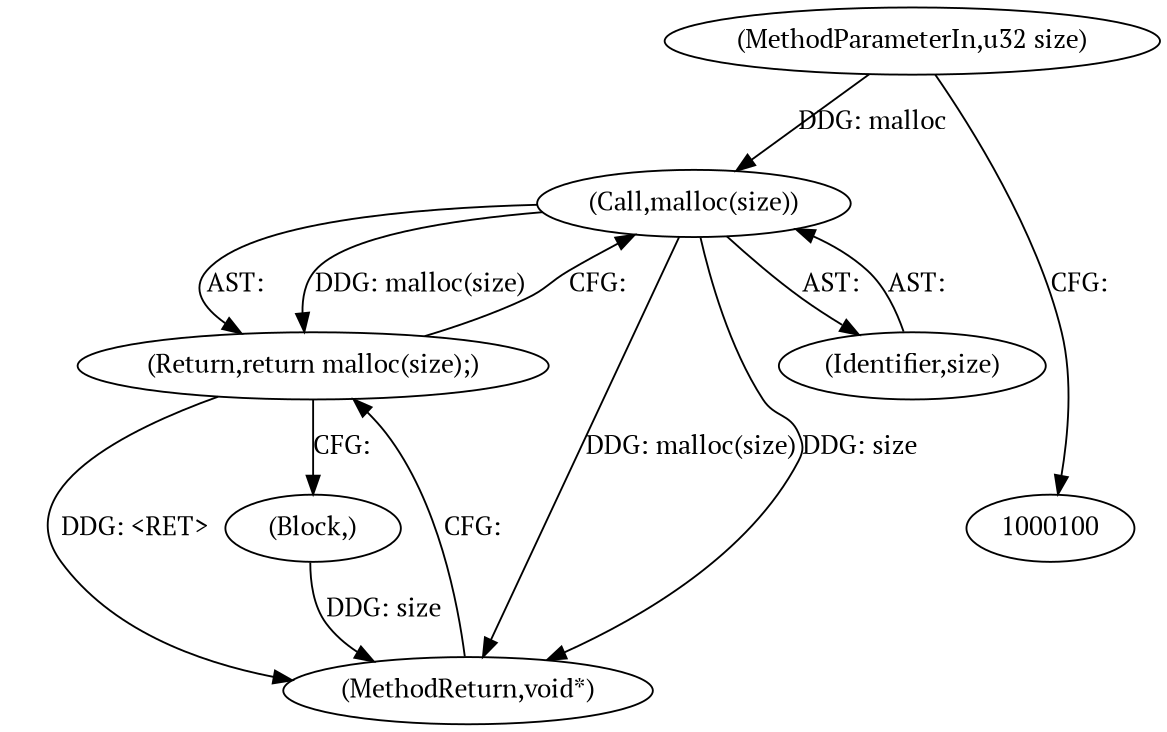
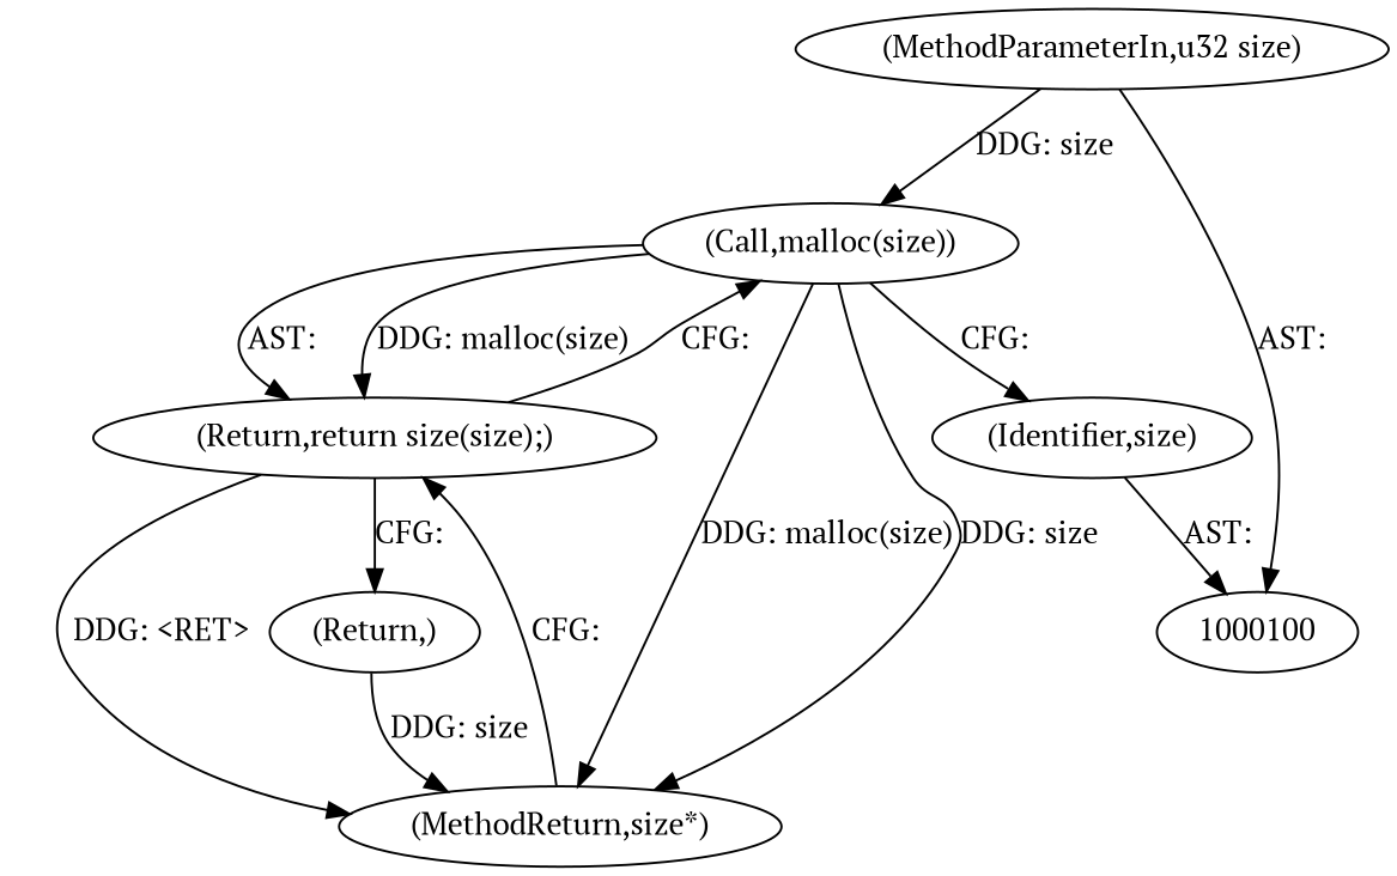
  digraph {
    fontname="PT Serif"
    node [fontname="PT Serif"]
    edge [fontname="PT Serif"]
    n1 [label="(Call,malloc(size))"]
-   n2 [label="(Return,return malloc(size);)"]
-   n3 [label="(MethodReturn,void*)"]
+   n2 [label="(Return,return size(size);)"]
+   n3 [label="(MethodReturn,size*)"]
    n4 [label="(Identifier,size)"]
-   n5 [label="(Block,)"]
+   n5 [label="(Return,)"]
    n6 [label="(MethodParameterIn,u32 size)"]
    1000100
    n1 -> n2 [label="AST: "]
    n1 -> n2 [label="DDG: malloc(size)"]
    n1 -> n3 [label="DDG: malloc(size)"]
    n1 -> n3 [label="DDG: size"]
-   n1 -> n4 [label="AST: "]
+   n1 -> n4 [label="CFG: "]
    n2 -> n1 [label="CFG: "]
    n2 -> n3 [label="DDG: <RET>"]
    n2 -> n5 [label="CFG: "]
    n3 -> n2 [label="CFG: "]
-   n4 -> n1 [label="AST: "]
+   n4 -> 1000100 [label="AST: "]
    n5 -> n3 [label="DDG: size"]
-   n6 -> n1 [label="DDG: malloc"]
-   n6 -> 1000100 [label="CFG: "]
+   n6 -> n1 [label="DDG: size"]
+   n6 -> 1000100 [label="AST: "]
  }
